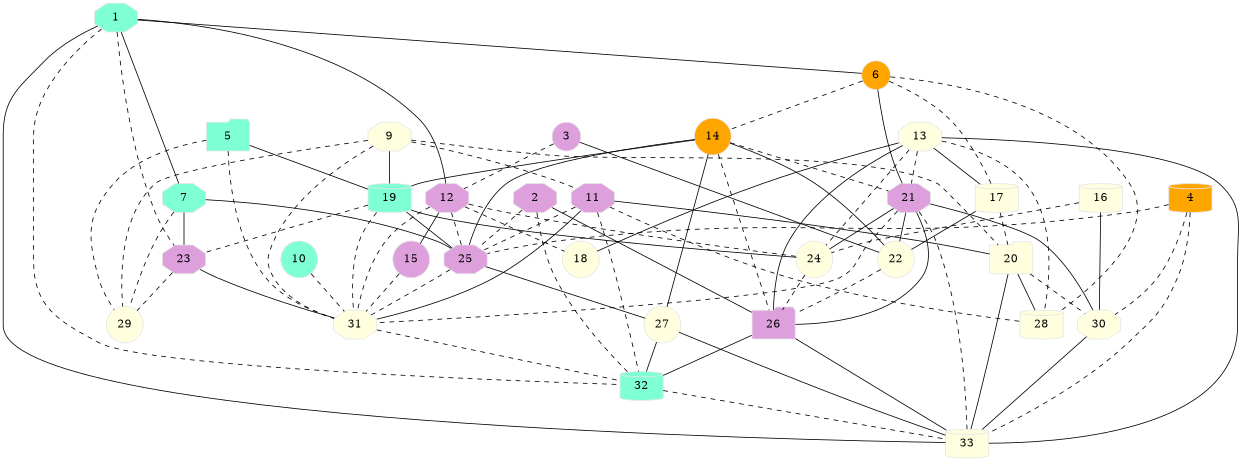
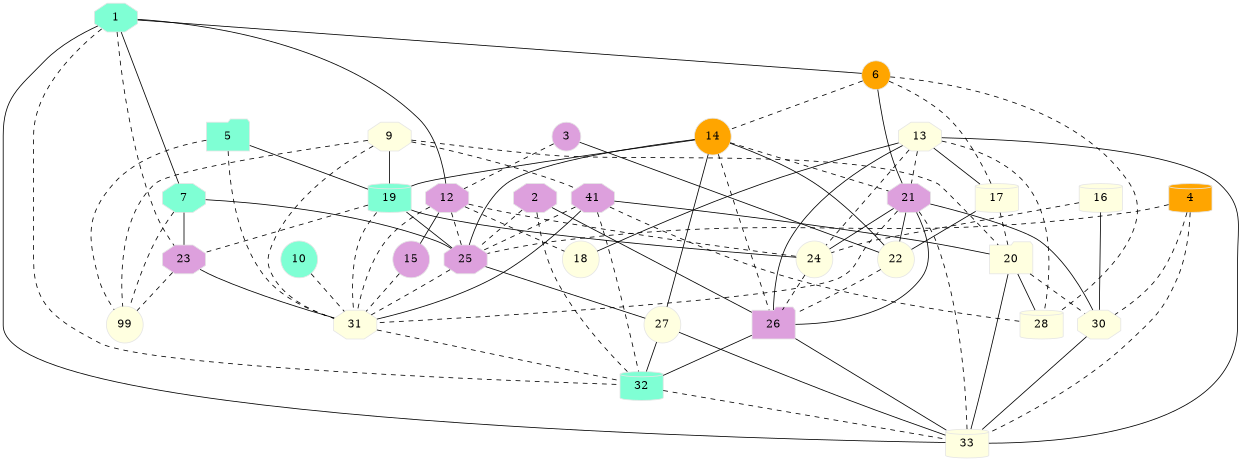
  graph {
    node [color=gray90 fillcolor=lightyellow shape=octagon style=filled]
    edge [style=dashed weight=1.0]
    1 [fillcolor=aquamarine]
    6 [fillcolor=orange shape=circle]
    7 [fillcolor=aquamarine]
    12 [fillcolor=plum]
    23 [fillcolor=plum]
    32 [fillcolor=aquamarine shape=cylinder]
    33 [shape=cylinder]
    14 [fillcolor=orange shape=circle]
    17 [shape=cylinder]
    21 [fillcolor=plum]
    28 [shape=cylinder]
    25 [fillcolor=plum]
-   29 [shape=circle]
+   29 [shape=circle label=99]
    31
    24 [shape=circle]
    15 [fillcolor=plum shape=circle]
    18 [shape=circle]
    2 [fillcolor=plum]
    26 [fillcolor=plum shape=folder]
    27 [shape=circle]
    3 [fillcolor=plum shape=circle]
    22 [shape=circle]
    4 [fillcolor=orange shape=cylinder]
    30
    5 [fillcolor=aquamarine shape=folder]
    19 [fillcolor=aquamarine shape=cylinder]
    20 [shape=folder]
    9
-   11 [fillcolor=plum]
+   11 [fillcolor=plum label=41]
    10 [fillcolor=aquamarine shape=circle]
    13
    16 [shape=cylinder]
    1 -- 6 [style=solid]
    1 -- 7 [style=solid]
    1 -- 12 [style=solid]
    1 -- 23
    1 -- 32
    1 -- 33 [style=solid]
    6 -- 14
    6 -- 17
    6 -- 21 [style=solid]
    6 -- 28
    7 -- 23 [style=solid]
    7 -- 25 [style=solid weight=2.0]
    7 -- 29
    12 -- 25 [weight=2.0]
    12 -- 31
    12 -- 24
    12 -- 15 [style=solid]
    12 -- 18
    23 -- 29
    23 -- 31 [style=solid]
    32 -- 33
    14 -- 21
    14 -- 25 [style=solid]
    14 -- 26
    14 -- 27 [style=solid]
    14 -- 22 [style=solid]
    14 -- 19 [style=solid]
    17 -- 22 [style=solid]
    17 -- 20
    21 -- 33
    21 -- 31
    21 -- 24 [style=solid]
    21 -- 26 [style=solid]
    21 -- 22 [style=solid]
    21 -- 30 [style=solid weight=2.0]
    25 -- 31
    25 -- 27 [style=solid]
    31 -- 32
    24 -- 26
    15 -- 31
    2 -- 32
    2 -- 25
    2 -- 26 [style=solid weight=2.0]
    26 -- 32 [style=solid]
    26 -- 33 [style=solid]
    27 -- 32 [style=solid weight=2.0]
    27 -- 33 [style=solid]
    3 -- 12
    3 -- 22 [style=solid]
    22 -- 26
    4 -- 33
    4 -- 25
    4 -- 30
    30 -- 33 [style=solid]
    5 -- 29
    5 -- 31
    5 -- 19 [style=solid]
    19 -- 23
    19 -- 25 [style=solid weight=2.0]
    19 -- 31
    19 -- 24 [style=solid]
    20 -- 33 [style=solid]
    20 -- 28 [style=solid]
    20 -- 30
    9 -- 29
    9 -- 31
    9 -- 19 [style=solid]
    9 -- 20
    9 -- 11
    11 -- 32
    11 -- 28
    11 -- 25
    11 -- 31 [style=solid]
    11 -- 20 [style=solid]
    10 -- 31 [weight=2.0]
    13 -- 33 [style=solid]
    13 -- 17 [style=solid]
    13 -- 21
    13 -- 28
    13 -- 24
    13 -- 18 [style=solid]
    13 -- 26 [style=solid]
    16 -- 24
    16 -- 30 [style=solid]
  }
